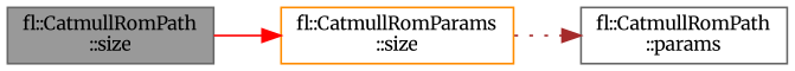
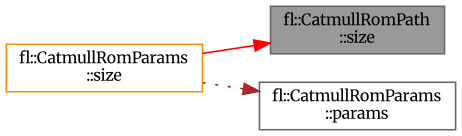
  digraph {
    fontname=Merriweather
    rankdir=LR
    node [color=gray40 fillcolor=white fontname=Merriweather fontsize=10 shape=box style=filled]
    edge [fontname=Merriweather fontsize=10 labelfontname=Helvetica labelfontsize=10]
    n1 [fillcolor=grey60 fontcolor=black height=0.2 label="fl::CatmullRomPath\l::size" width=0.4]
    n2 [color=darkorange height=0.2 label="fl::CatmullRomParams\l::size" width=0.4]
-   n3 [height=0.2 label="fl::CatmullRomPath\l::params" width=0.4]
-   n1 -> n2 [color=red style=solid]
+   n3 [height=0.2 label="fl::CatmullRomParams\l::params" width=0.4]
+   n2 -> n1 [color=red style=solid]
    n2 -> n3 [color=brown style=dotted]
  }
